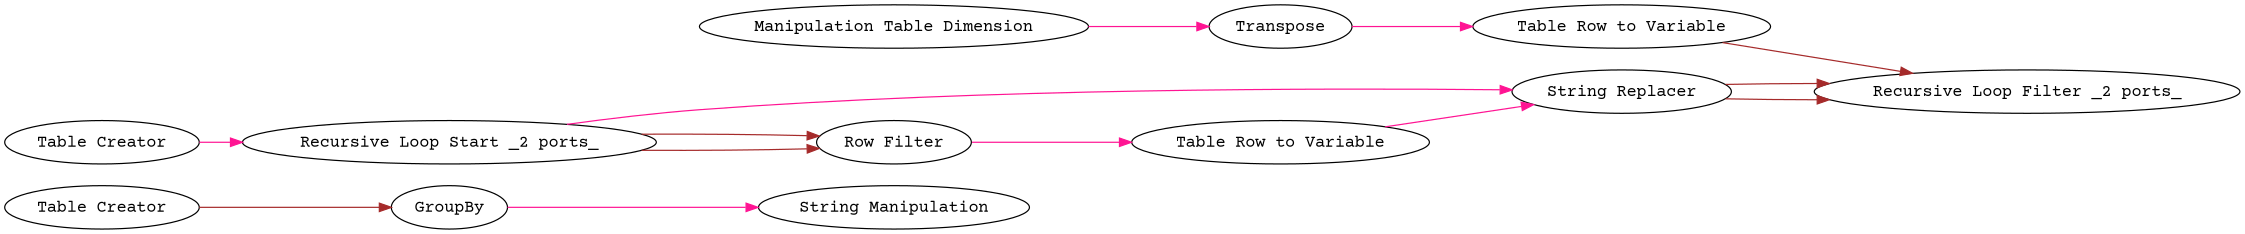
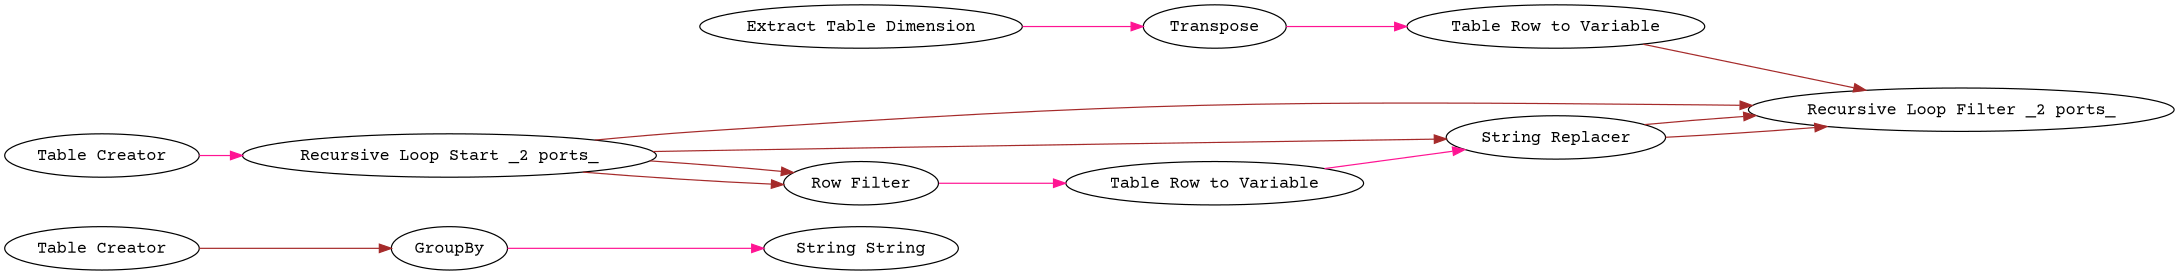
  digraph {
    fontname="Courier Prime"
    rankdir=LR
    node [fontname="Courier Prime"]
    edge [color=brown fontname="Courier Prime"]
    n1 [label="Table Creator"]
    n2 [label=GroupBy]
-   n3 [label="String Manipulation"]
+   n3 [label="String String"]
    n4 [label="Recursive Loop Filter _2 ports_"]
    n5 [label=Transpose]
    n6 [label="Table Row to Variable"]
    n7 [label="Table Creator"]
    n8 [label="Recursive Loop Start _2 ports_"]
    n9 [label="String Replacer"]
    n10 [label="Row Filter"]
    n11 [label="Table Row to Variable"]
-   n12 [label="Manipulation Table Dimension"]
+   n12 [label="Extract Table Dimension"]
    n1 -> n2
    n2 -> n3 [color=deeppink]
    n5 -> n6 [color=deeppink]
    n6 -> n4
    n7 -> n8 [color=deeppink]
-   n8 -> n9 [color=deeppink]
+   n8 -> n4
+   n8 -> n9
    n8 -> n10
    n8 -> n10
    n9 -> n4
    n9 -> n4
    n10 -> n11 [color=deeppink]
    n11 -> n9 [color=deeppink]
    n12 -> n5 [color=deeppink]
  }
